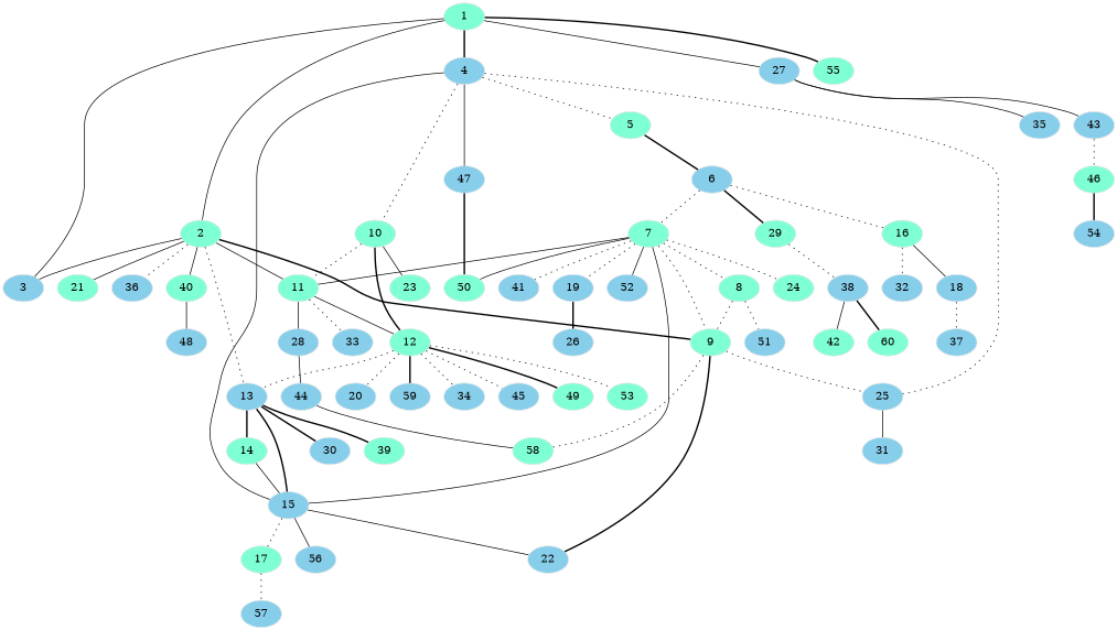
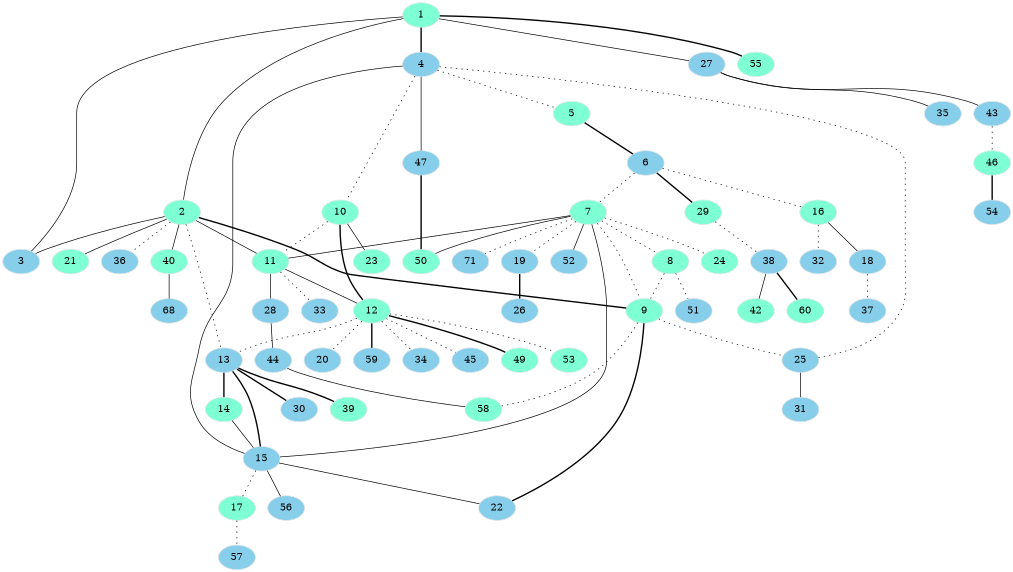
  graph {
    node [color=gray90 fillcolor=skyblue style=filled]
    edge [style=dotted]
    1 [fillcolor=aquamarine]
    2 [fillcolor=aquamarine]
    3
    4
    27
    55 [fillcolor=aquamarine]
    9 [fillcolor=aquamarine]
    11 [fillcolor=aquamarine]
    13
    21 [fillcolor=aquamarine]
    36
    40 [fillcolor=aquamarine]
    5 [fillcolor=aquamarine]
    10 [fillcolor=aquamarine]
    15
    25
    47
    35
    43
    22
    58 [fillcolor=aquamarine]
    12 [fillcolor=aquamarine]
    28
    33
    14 [fillcolor=aquamarine]
    30
    39 [fillcolor=aquamarine]
-   48
+   48 [label=68]
    6
    7 [fillcolor=aquamarine]
    16 [fillcolor=aquamarine]
    29 [fillcolor=aquamarine]
    23 [fillcolor=aquamarine]
    17 [fillcolor=aquamarine]
    56
    31
    50 [fillcolor=aquamarine]
    8 [fillcolor=aquamarine]
    19
    24 [fillcolor=aquamarine]
-   41
+   41 [label=71]
    52
    18
    32
    38
    51
    26
    20
    34
    45
    49 [fillcolor=aquamarine]
    53 [fillcolor=aquamarine]
    59
    44
    57
    37
    46 [fillcolor=aquamarine]
    42 [fillcolor=aquamarine]
    60 [fillcolor=aquamarine]
    54
    1 -- 2 [style=solid]
    1 -- 3 [style=solid]
    1 -- 4 [style=bold]
    1 -- 27 [style=solid]
    1 -- 55 [style=bold]
    2 -- 3 [style=solid]
    2 -- 9 [style=bold]
    2 -- 11 [style=solid]
    2 -- 13
    2 -- 21 [style=solid]
    2 -- 36
    2 -- 40 [style=solid]
    4 -- 5
    4 -- 10
    4 -- 15 [style=solid]
    4 -- 25
    4 -- 47 [style=solid]
    27 -- 35 [style=solid]
    27 -- 43 [style=solid]
    9 -- 25
    9 -- 22 [style=bold]
    9 -- 58
    11 -- 12 [style=solid]
    11 -- 28 [style=solid]
    11 -- 33
    13 -- 15 [style=bold]
    13 -- 14 [style=bold]
    13 -- 30 [style=bold]
    13 -- 39 [style=bold]
    40 -- 48 [style=solid]
    5 -- 6 [style=bold]
    10 -- 11
    10 -- 12 [style=bold]
    10 -- 23 [style=solid]
    15 -- 22 [style=solid]
    15 -- 17
    15 -- 56 [style=solid]
    25 -- 31 [style=solid]
    47 -- 50 [style=bold]
    43 -- 46
    12 -- 13
    12 -- 20
    12 -- 34
    12 -- 45
    12 -- 49 [style=bold]
    12 -- 53
    12 -- 59 [style=bold]
    28 -- 44 [style=solid]
    14 -- 15 [style=solid]
    6 -- 7
    6 -- 16
    6 -- 29 [style=bold]
    7 -- 9
    7 -- 11 [style=solid]
    7 -- 15 [style=solid]
    7 -- 50 [style=solid]
    7 -- 8
    7 -- 19
    7 -- 24
    7 -- 41
    7 -- 52 [style=solid]
    16 -- 18 [style=solid]
    16 -- 32
    29 -- 38
    17 -- 57
    8 -- 9
    8 -- 51
    19 -- 26 [style=bold]
    18 -- 37
    38 -- 42 [style=solid]
    38 -- 60 [style=bold]
    44 -- 58 [style=solid]
    46 -- 54 [style=bold]
  }
